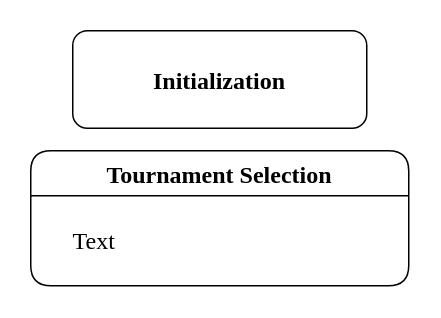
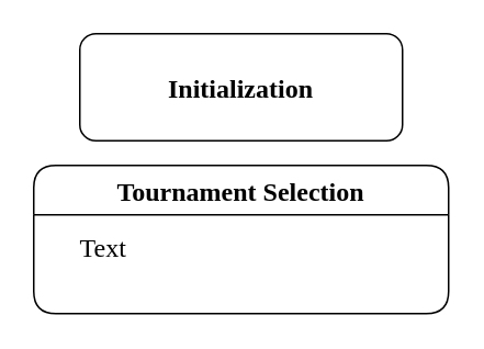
  <mxCell id="0" />
  <mxCell id="1" parent="0" />
  <mxCell id="2" value="&lt;p&gt;&lt;b&gt;&lt;font style=&quot;font-size: 16px&quot;&gt;Initialization&lt;/font&gt;&lt;/b&gt;&lt;/p&gt;" style="rounded=1;whiteSpace=wrap;html=1;fontFamily=Microsoft Yahei;" vertex="1" parent="1"><mxGeometry x="48" y="20" width="196" height="65" as="geometry" /></mxCell>
  <mxCell id="3" value="Tournament Selection" style="swimlane;rounded=1;startSize=30;fontSize=16;fontFamily=Microsoft Yahei;" vertex="1" parent="1"><mxGeometry x="20" y="100" width="252" height="90" as="geometry" /></mxCell>
- <mxCell id="4" value="Text" style="text;html=1;align=center;verticalAlign=middle;resizable=0;points=[];autosize=1;strokeColor=none;fontSize=16;fontFamily=Microsoft Yahei;" vertex="1" parent="1"><mxGeometry x="42" y="150" width="40" height="20" as="geometry" /></mxCell>
+ <mxCell id="4" value="Text" style="text;html=1;align=center;verticalAlign=middle;resizable=0;points=[];autosize=1;strokeColor=none;fontSize=16;fontFamily=Microsoft Yahei;" vertex="1" parent="1"><mxGeometry x="42" y="140" width="40" height="20" as="geometry" /></mxCell>
